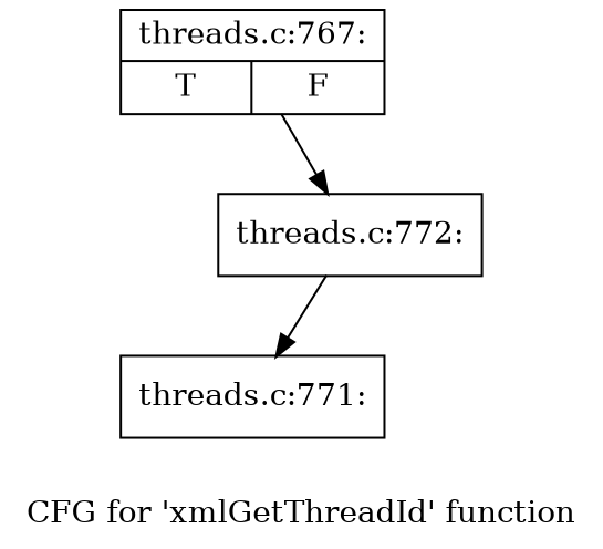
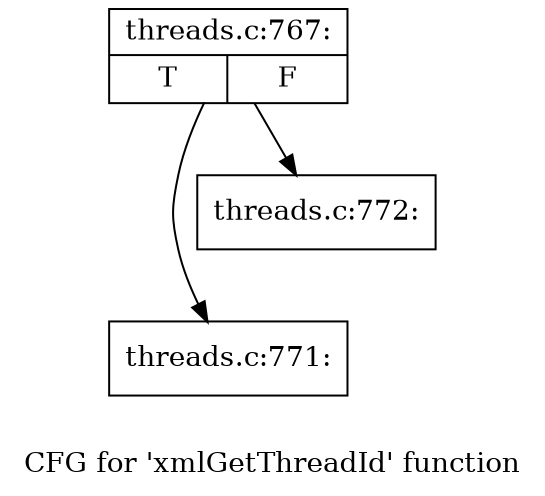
  digraph {
    label="CFG for 'xmlGetThreadId' function"
    node [shape=record]
    n1 [label="{threads.c:767:|{<s0>T|<s1>F}}"]
    n2 [label="{threads.c:771:}"]
    n3 [label="{threads.c:772:}"]
-   n3 -> n2
+   n1 -> n2
    n1 -> n3
  }
